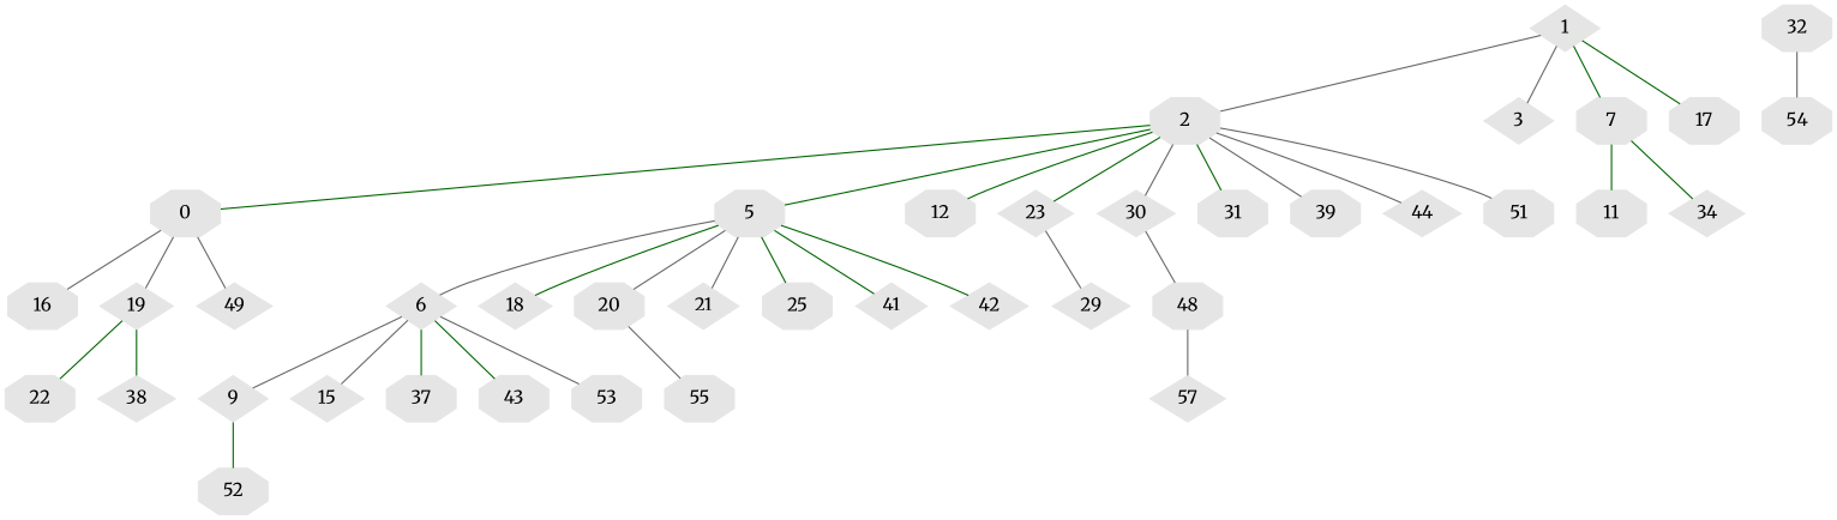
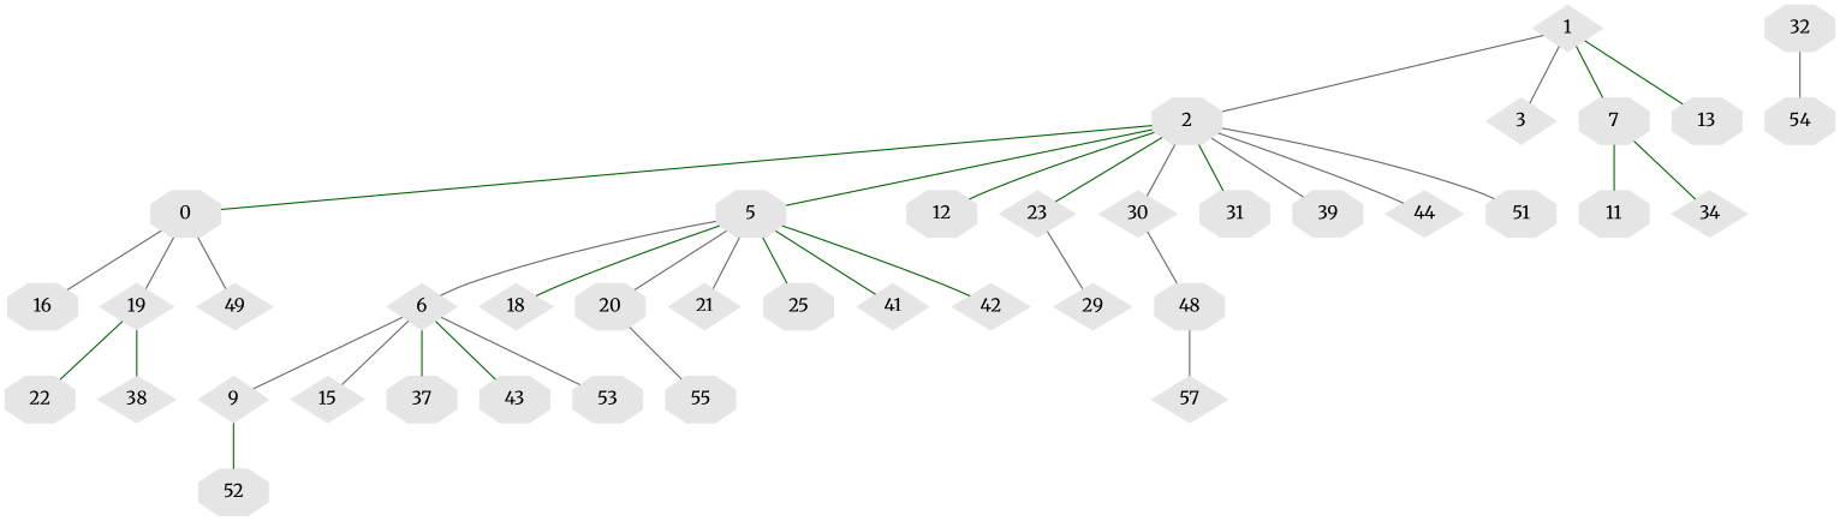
  graph {
    fontname=Merriweather
    node [color=gray90 fontname=Merriweather shape=octagon style=filled]
    edge [color=gray40 fontname=Merriweather]
    1 [shape=diamond super="+14"]
    2 [super="+8"]
    3 [shape=diamond]
    7 [super="+58"]
-   17 [super="+46"]
+   17 [super="+46" label=13]
    n6 [label=0 super="+13"]
    5 [super="+28"]
    12 [super="+56"]
    23 [shape=diamond super="+24"]
    30 [shape=diamond super="+45"]
    31
    39
    44 [shape=diamond]
    51 [super="+59"]
    11
    34 [shape=diamond]
    16
    19 [shape=diamond super="+35"]
    49 [shape=diamond]
    6 [shape=diamond super="+10"]
    18 [shape=diamond]
    20 [super="+36"]
    21 [shape=diamond]
    25
    41 [shape=diamond]
    42 [shape=diamond]
    29 [shape=diamond super="+47"]
    48
    22
    38 [shape=diamond]
    9 [shape=diamond super="+27"]
    15 [shape=diamond super="+33"]
    37
    43 [super="+50"]
    53
    55
    52
    32 [super="+40"]
    54
    57 [shape=diamond]
    1 -- 2
    1 -- 3
    1 -- 7 [color=darkgreen]
    1 -- 17 [color=darkgreen]
    2 -- n6 [color=darkgreen]
    2 -- 5 [color=darkgreen]
    2 -- 12 [color=darkgreen]
    2 -- 23 [color=darkgreen]
    2 -- 30
    2 -- 31 [color=darkgreen]
    2 -- 39
    2 -- 44
    2 -- 51
    7 -- 11 [color=darkgreen]
    7 -- 34 [color=darkgreen]
    n6 -- 16
    n6 -- 19
    n6 -- 49
    5 -- 6
    5 -- 18 [color=darkgreen]
    5 -- 20
    5 -- 21
    5 -- 25 [color=darkgreen]
    5 -- 41 [color=darkgreen]
    5 -- 42 [color=darkgreen]
    23 -- 29
    30 -- 48
    19 -- 22 [color=darkgreen]
    19 -- 38 [color=darkgreen]
    6 -- 9
    6 -- 15
    6 -- 37 [color=darkgreen]
    6 -- 43 [color=darkgreen]
    6 -- 53
    20 -- 55
    48 -- 57
    9 -- 52 [color=darkgreen]
    32 -- 54
  }
